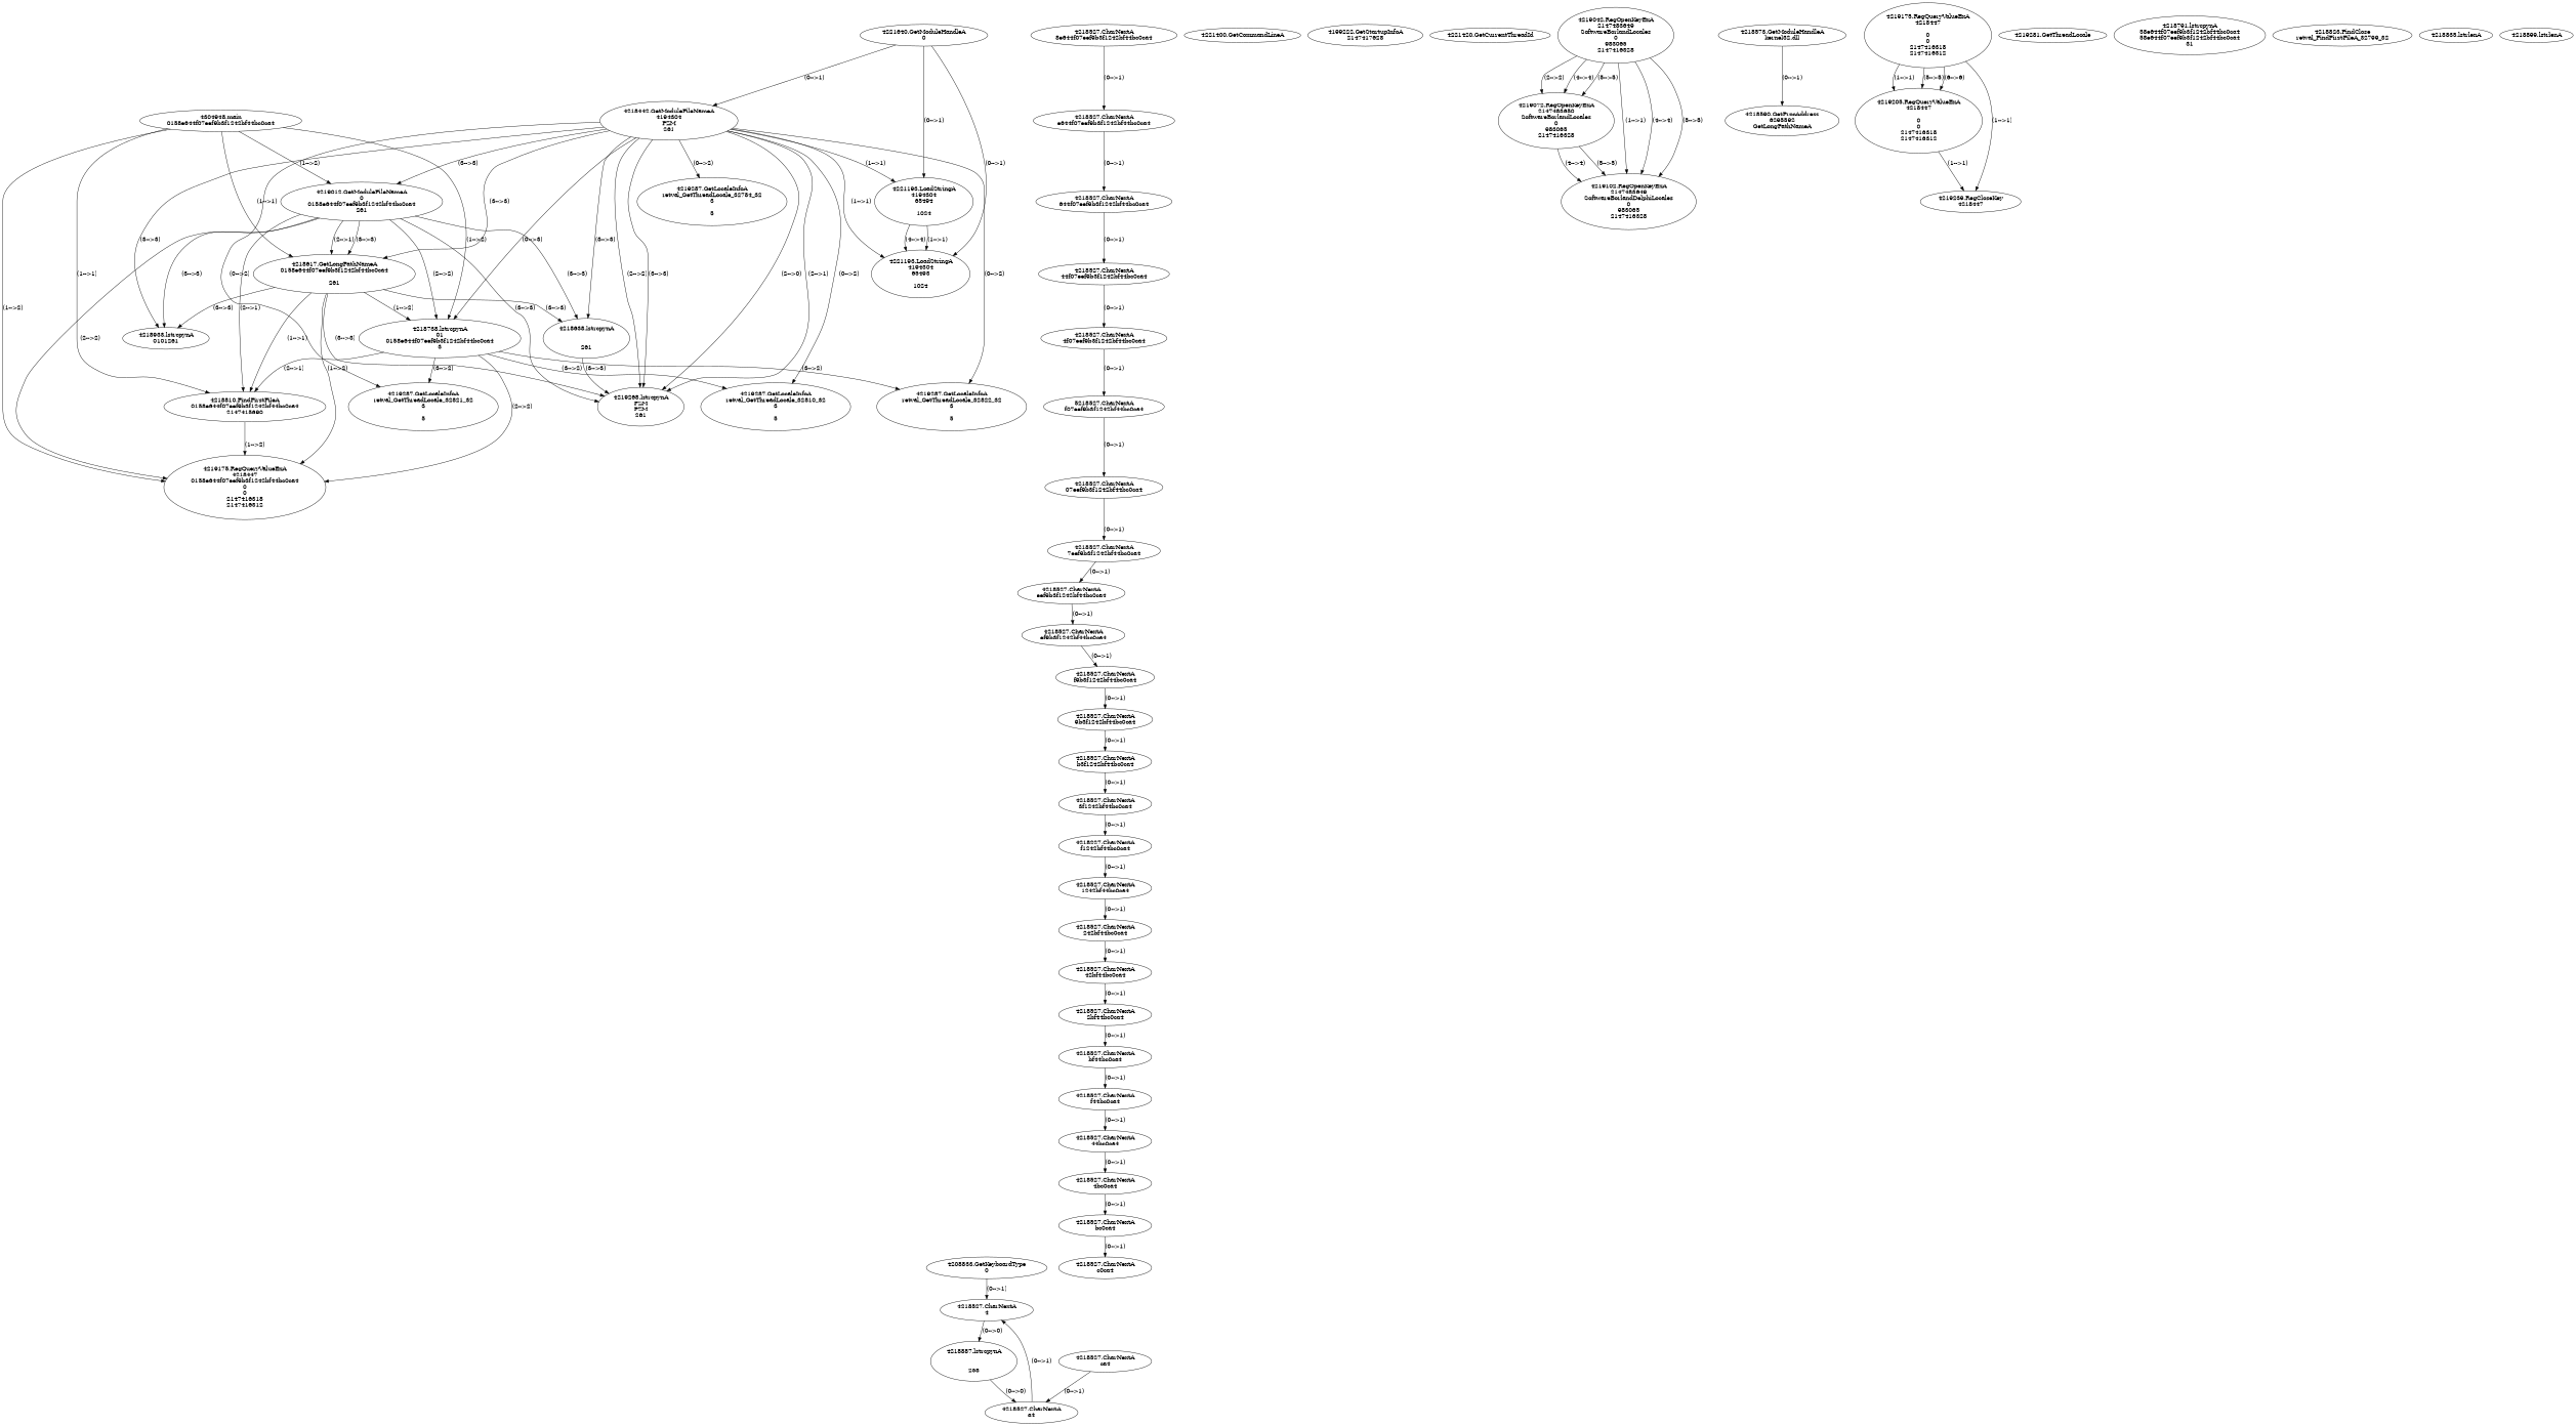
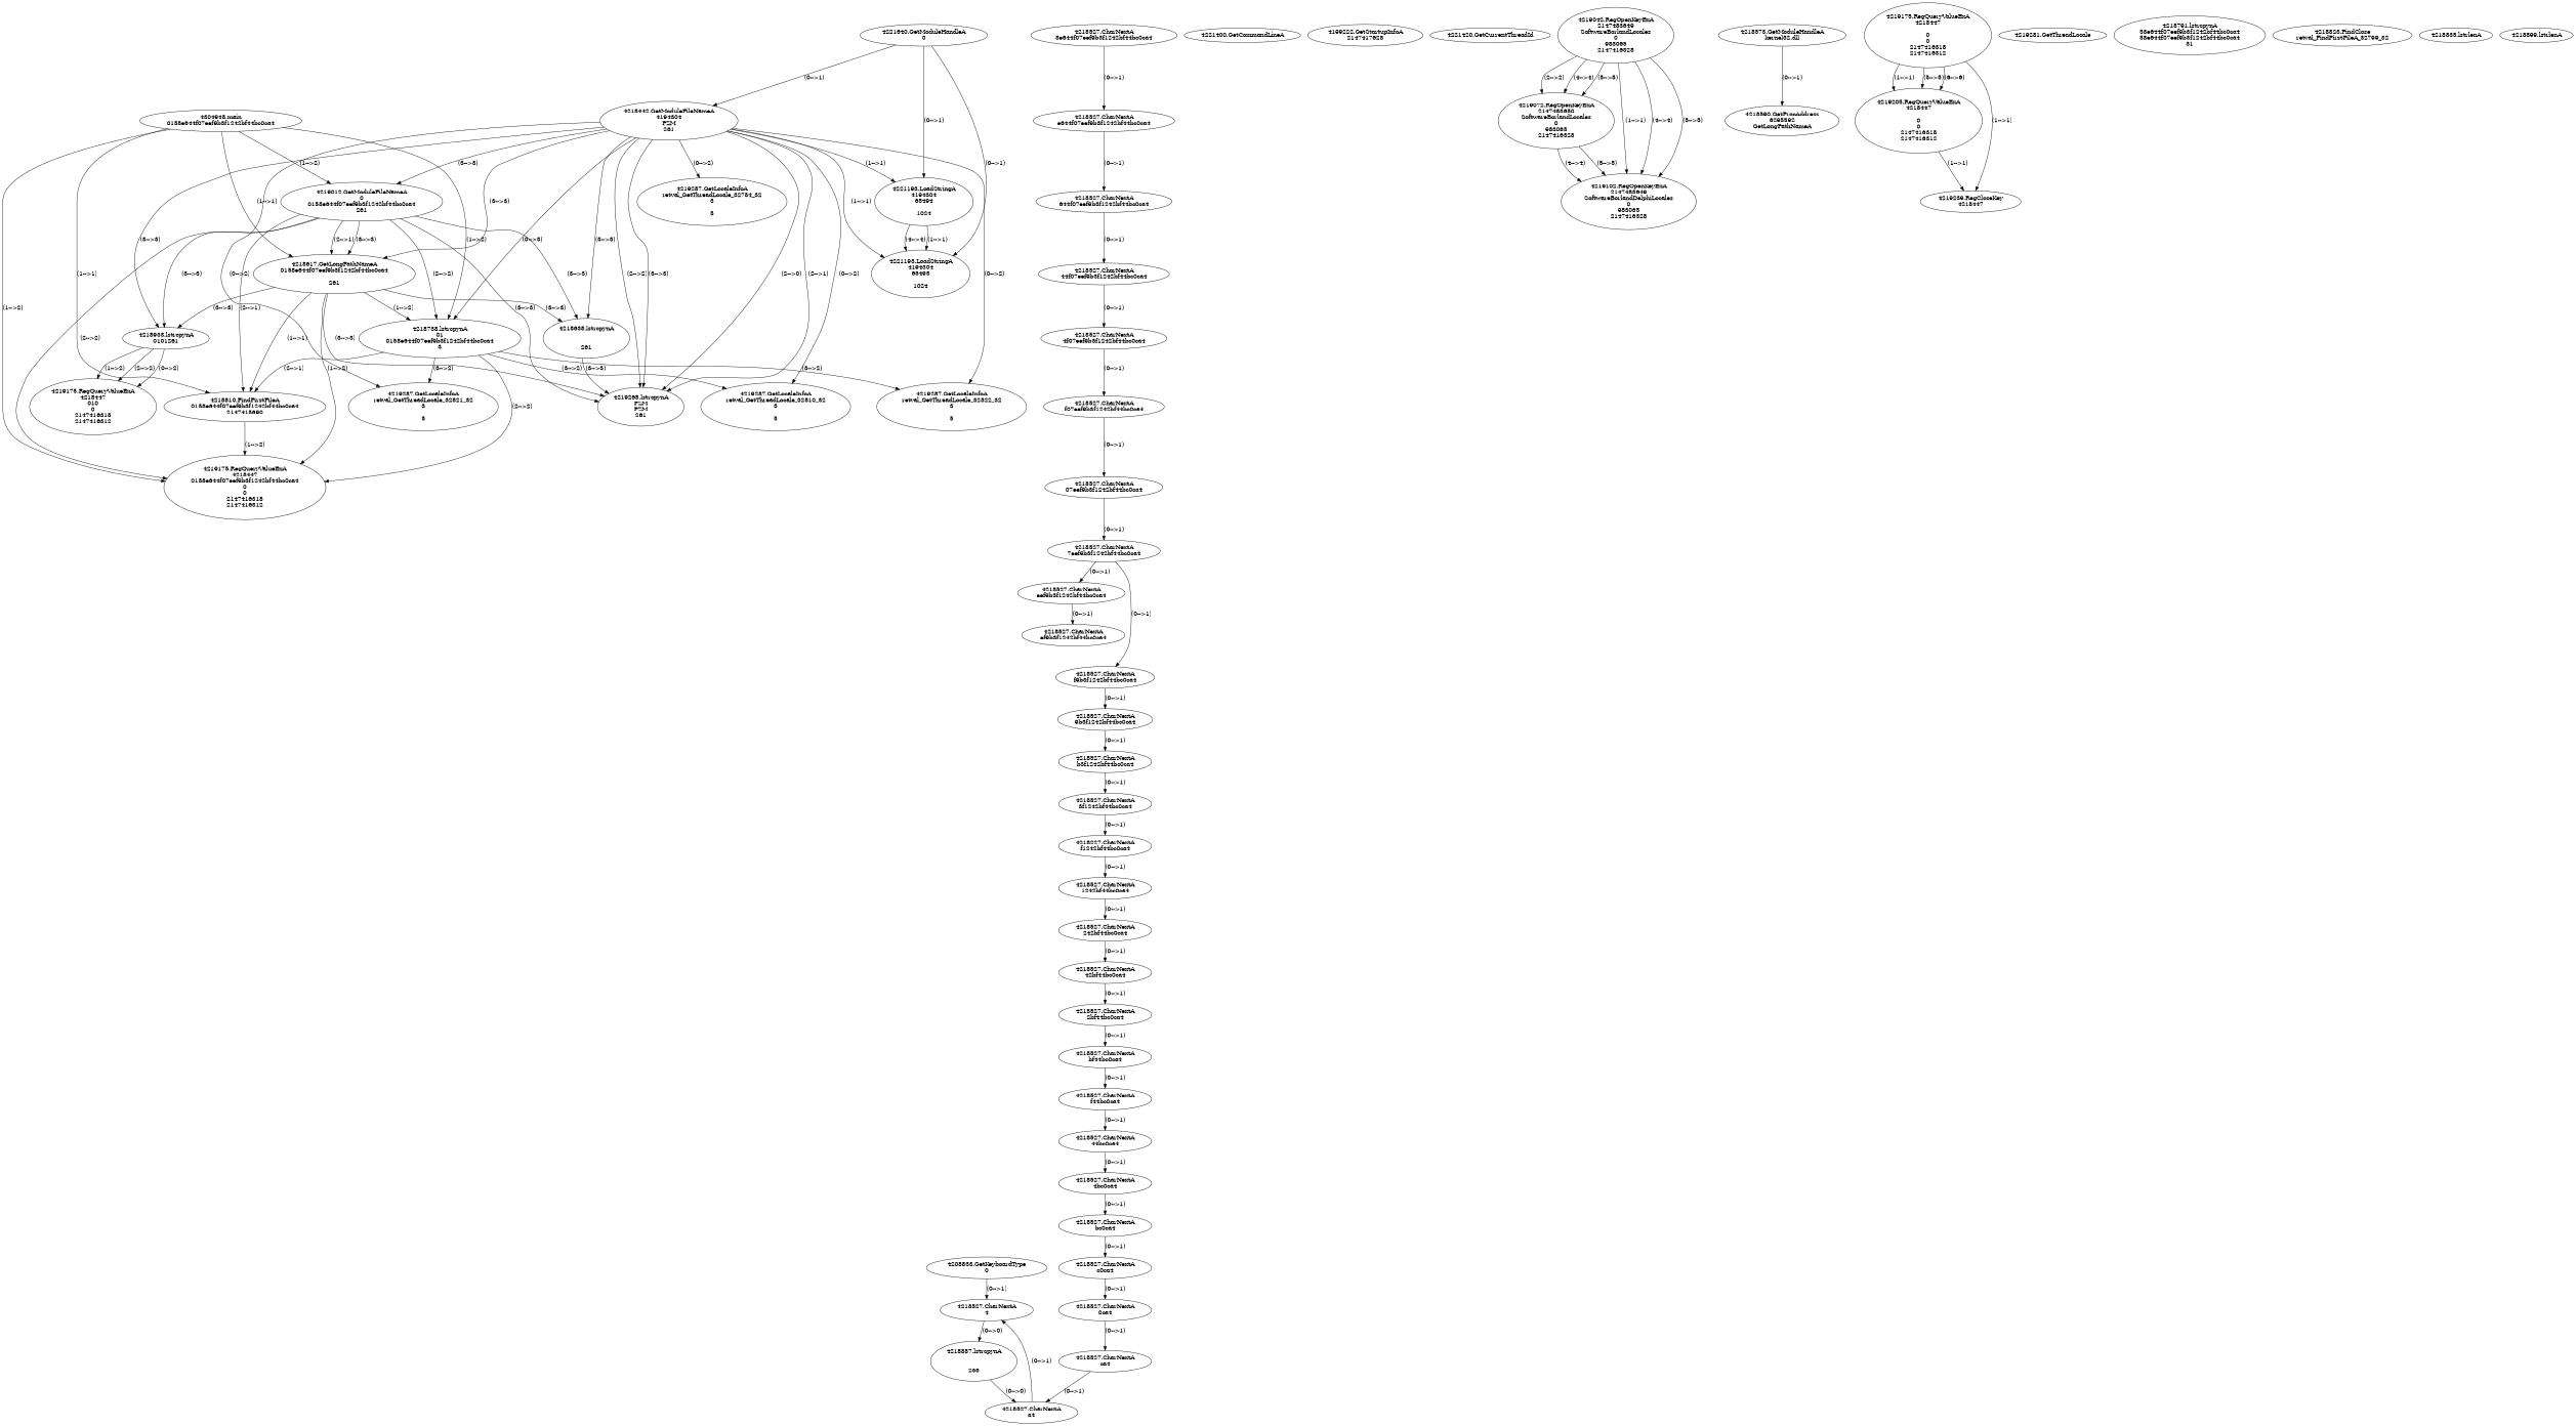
  digraph {
    n1 [label="4304948.main\n0158e644f07eef9b3f1242bf44bc0ca4"]
    n2 [label="4219012.GetModuleFileNameA\n0\n0158e644f07eef9b3f1242bf44bc0ca4\n261"]
    n3 [label="4218617.GetLongPathNameA\n0158e644f07eef9b3f1242bf44bc0ca4\n\n261"]
    n4 [label="4218738.lstrcpynA\n01\n0158e644f07eef9b3f1242bf44bc0ca4\n3"]
    n5 [label="4218810.FindFirstFileA\n0158e644f07eef9b3f1242bf44bc0ca4\n2147415690"]
    n6 [label="4219175.RegQueryValueExA\n4218447\n0158e644f07eef9b3f1242bf44bc0ca4\n0\n0\n2147416318\n2147416312"]
    n7 [label="4218638.lstrcpynA\n\n\n261"]
    n8 [label="4219268.lstrcpynA\nPZM\nPZM\n261"]
    n9 [label="4218933.lstrcpynA\n0101261"]
    n10 [label="4219287.GetLocaleInfoA\nretval_GetThreadLocale_32821_32\n3\n\n5"]
    n11 [label="4219287.GetLocaleInfoA\nretval_GetThreadLocale_32822_32\n3\n\n5"]
    n12 [label="4219287.GetLocaleInfoA\nretval_GetThreadLocale_32810_32\n3\n\n5"]
    n13 [label="4221640.GetModuleHandleA\n0"]
    n14 [label="4218442.GetModuleFileNameA\n4194304\nPZM\n261"]
    n15 [label="4221193.LoadStringA\n4194304\n65494\n\n1024"]
    n16 [label="4221193.LoadStringA\n4194304\n65493\n\n1024"]
    n17 [label="4219287.GetLocaleInfoA\nretval_GetThreadLocale_32784_32\n3\n\n5"]
    n18 [label="4208833.GetKeyboardType\n0"]
    n19 [label="4218527.CharNextA\n4"]
    n20 [label="4218527.CharNextA\na4"]
    n21 [label="4218887.lstrcpynA\n\n\n258"]
    n22 [label="4221400.GetCommandLineA\n"]
    n23 [label="4199222.GetStartupInfoA\n2147417628"]
    n24 [label="4221420.GetCurrentThreadId\n"]
+   n25 [label="4219175.RegQueryValueExA\n4218447\n010\n0\n2147416318\n2147416312"]
    n26 [label="4219042.RegOpenKeyExA\n2147483649\nSoftware\Borland\Locales\n0\n983065\n2147416328"]
    n27 [label="4219072.RegOpenKeyExA\n2147483650\nSoftware\Borland\Locales\n0\n983065\n2147416328"]
    n28 [label="4219102.RegOpenKeyExA\n2147483649\nSoftware\Borland\Delphi\Locales\n0\n983065\n2147416328"]
    n29 [label="4218573.GetModuleHandleA\nkernel32.dll"]
    n30 [label="4218590.GetProcAddress\n6295592\nGetLongPathNameA"]
    n31 [label="4219175.RegQueryValueExA\n4218447\n\n0\n0\n2147416318\n2147416312"]
    n32 [label="4219205.RegQueryValueExA\n4218447\n\n0\n0\n2147416318\n2147416312"]
    n33 [label="4219239.RegCloseKey\n4218447"]
    n34 [label="4219281.GetThreadLocale\n"]
    n35 [label="4218527.CharNextA\n8e644f07eef9b3f1242bf44bc0ca4"]
    n36 [label="4218527.CharNextA\ne644f07eef9b3f1242bf44bc0ca4"]
    n37 [label="4218527.CharNextA\n644f07eef9b3f1242bf44bc0ca4"]
    n38 [label="4218527.CharNextA\n44f07eef9b3f1242bf44bc0ca4"]
    n39 [label="4218527.CharNextA\n4f07eef9b3f1242bf44bc0ca4"]
-   n40 [label="5218527.CharNextA\nf07eef9b3f1242bf44bc0ca4"]
+   n40 [label="4218527.CharNextA\nf07eef9b3f1242bf44bc0ca4"]
    n41 [label="4218527.CharNextA\n07eef9b3f1242bf44bc0ca4"]
    n42 [label="4218527.CharNextA\n7eef9b3f1242bf44bc0ca4"]
    n43 [label="4218527.CharNextA\neef9b3f1242bf44bc0ca4"]
    n44 [label="4218527.CharNextA\nef9b3f1242bf44bc0ca4"]
    n45 [label="4218527.CharNextA\nf9b3f1242bf44bc0ca4"]
    n46 [label="4218527.CharNextA\n9b3f1242bf44bc0ca4"]
    n47 [label="4218527.CharNextA\nb3f1242bf44bc0ca4"]
    n48 [label="4218527.CharNextA\n3f1242bf44bc0ca4"]
    n49 [label="4218227.CharNextA\nf1242bf44bc0ca4"]
    n50 [label="4218527.CharNextA\n1242bf44bc0ca4"]
    n51 [label="4218527.CharNextA\n242bf44bc0ca4"]
    n52 [label="4218527.CharNextA\n42bf44bc0ca4"]
    n53 [label="4218527.CharNextA\n2bf44bc0ca4"]
    n54 [label="4218527.CharNextA\nbf44bc0ca4"]
    n55 [label="4218527.CharNextA\nf44bc0ca4"]
    n56 [label="4218527.CharNextA\n44bc0ca4"]
    n57 [label="4218527.CharNextA\n4bc0ca4"]
    n58 [label="4218527.CharNextA\nbc0ca4"]
    n59 [label="4218527.CharNextA\nc0ca4"]
+   n60 [label="4218527.CharNextA\n0ca4"]
    n61 [label="4218527.CharNextA\nca4"]
    n62 [label="4218791.lstrcpynA\n58e644f07eef9b3f1242bf44bc0ca4\n58e644f07eef9b3f1242bf44bc0ca4\n31"]
    n63 [label="4218823.FindClose\nretval_FindFirstFileA_32799_32"]
    n64 [label="4218835.lstrlenA\n"]
    n65 [label="4218899.lstrlenA\n"]
    n1 -> n2 [label="(1-->2)"]
    n1 -> n3 [label="(1-->1)"]
    n1 -> n4 [label="(1-->2)"]
    n1 -> n5 [label="(1-->1)"]
    n1 -> n6 [label="(1-->2)"]
    n2 -> n3 [label="(2-->1)"]
    n2 -> n3 [label="(3-->3)"]
    n2 -> n4 [label="(2-->2)"]
    n2 -> n5 [label="(2-->1)"]
    n2 -> n6 [label="(2-->2)"]
    n2 -> n7 [label="(3-->3)"]
    n2 -> n8 [label="(3-->3)"]
    n2 -> n9 [label="(3-->3)"]
    n3 -> n4 [label="(1-->2)"]
    n3 -> n5 [label="(1-->1)"]
    n3 -> n6 [label="(1-->2)"]
    n3 -> n7 [label="(3-->3)"]
    n3 -> n8 [label="(3-->3)"]
    n3 -> n9 [label="(3-->3)"]
    n4 -> n5 [label="(2-->1)"]
    n4 -> n6 [label="(2-->2)"]
    n4 -> n10 [label="(3-->2)"]
    n4 -> n11 [label="(3-->2)"]
    n4 -> n12 [label="(3-->2)"]
    n5 -> n6 [label="(1-->2)"]
    n7 -> n8 [label="(3-->3)"]
+   n9 -> n25 [label="(1-->2)"]
+   n9 -> n25 [label="(2-->2)"]
+   n9 -> n25 [label="(0-->2)"]
    n13 -> n14 [label="(0-->1)"]
    n13 -> n15 [label="(0-->1)"]
    n13 -> n16 [label="(0-->1)"]
    n14 -> n2 [label="(3-->3)"]
    n14 -> n3 [label="(3-->3)"]
    n14 -> n4 [label="(0-->3)"]
    n14 -> n7 [label="(3-->3)"]
    n14 -> n8 [label="(2-->1)"]
    n14 -> n8 [label="(2-->2)"]
    n14 -> n8 [label="(3-->3)"]
    n14 -> n8 [label="(2-->0)"]
    n14 -> n9 [label="(3-->3)"]
    n14 -> n10 [label="(0-->2)"]
    n14 -> n11 [label="(0-->2)"]
    n14 -> n12 [label="(0-->2)"]
    n14 -> n15 [label="(1-->1)"]
    n14 -> n16 [label="(1-->1)"]
    n14 -> n17 [label="(0-->2)"]
    n15 -> n16 [label="(1-->1)"]
    n15 -> n16 [label="(4-->4)"]
    n18 -> n19 [label="(0-->1)"]
    n19 -> n21 [label="(0-->0)"]
    n20 -> n19 [label="(0-->1)"]
    n21 -> n20 [label="(0-->0)"]
    n26 -> n27 [label="(2-->2)"]
    n26 -> n27 [label="(4-->4)"]
    n26 -> n27 [label="(5-->5)"]
    n26 -> n28 [label="(1-->1)"]
    n26 -> n28 [label="(4-->4)"]
    n26 -> n28 [label="(5-->5)"]
    n27 -> n28 [label="(4-->4)"]
    n27 -> n28 [label="(5-->5)"]
    n29 -> n30 [label="(0-->1)"]
    n31 -> n32 [label="(1-->1)"]
    n31 -> n32 [label="(5-->5)"]
    n31 -> n32 [label="(6-->6)"]
    n31 -> n33 [label="(1-->1)"]
    n32 -> n33 [label="(1-->1)"]
    n35 -> n36 [label="(0-->1)"]
    n36 -> n37 [label="(0-->1)"]
    n37 -> n38 [label="(0-->1)"]
    n38 -> n39 [label="(0-->1)"]
    n39 -> n40 [label="(0-->1)"]
    n40 -> n41 [label="(0-->1)"]
    n41 -> n42 [label="(0-->1)"]
    n42 -> n43 [label="(0-->1)"]
    n43 -> n44 [label="(0-->1)"]
-   n44 -> n45 [label="(0-->1)"]
+   n42 -> n45 [label="(0-->1)"]
    n45 -> n46 [label="(0-->1)"]
    n46 -> n47 [label="(0-->1)"]
    n47 -> n48 [label="(0-->1)"]
    n48 -> n49 [label="(0-->1)"]
    n49 -> n50 [label="(0-->1)"]
    n50 -> n51 [label="(0-->1)"]
    n51 -> n52 [label="(0-->1)"]
    n52 -> n53 [label="(0-->1)"]
    n53 -> n54 [label="(0-->1)"]
    n54 -> n55 [label="(0-->1)"]
    n55 -> n56 [label="(0-->1)"]
    n56 -> n57 [label="(0-->1)"]
    n57 -> n58 [label="(0-->1)"]
    n58 -> n59 [label="(0-->1)"]
+   n59 -> n60 [label="(0-->1)"]
+   n60 -> n61 [label="(0-->1)"]
    n61 -> n20 [label="(0-->1)"]
  }
